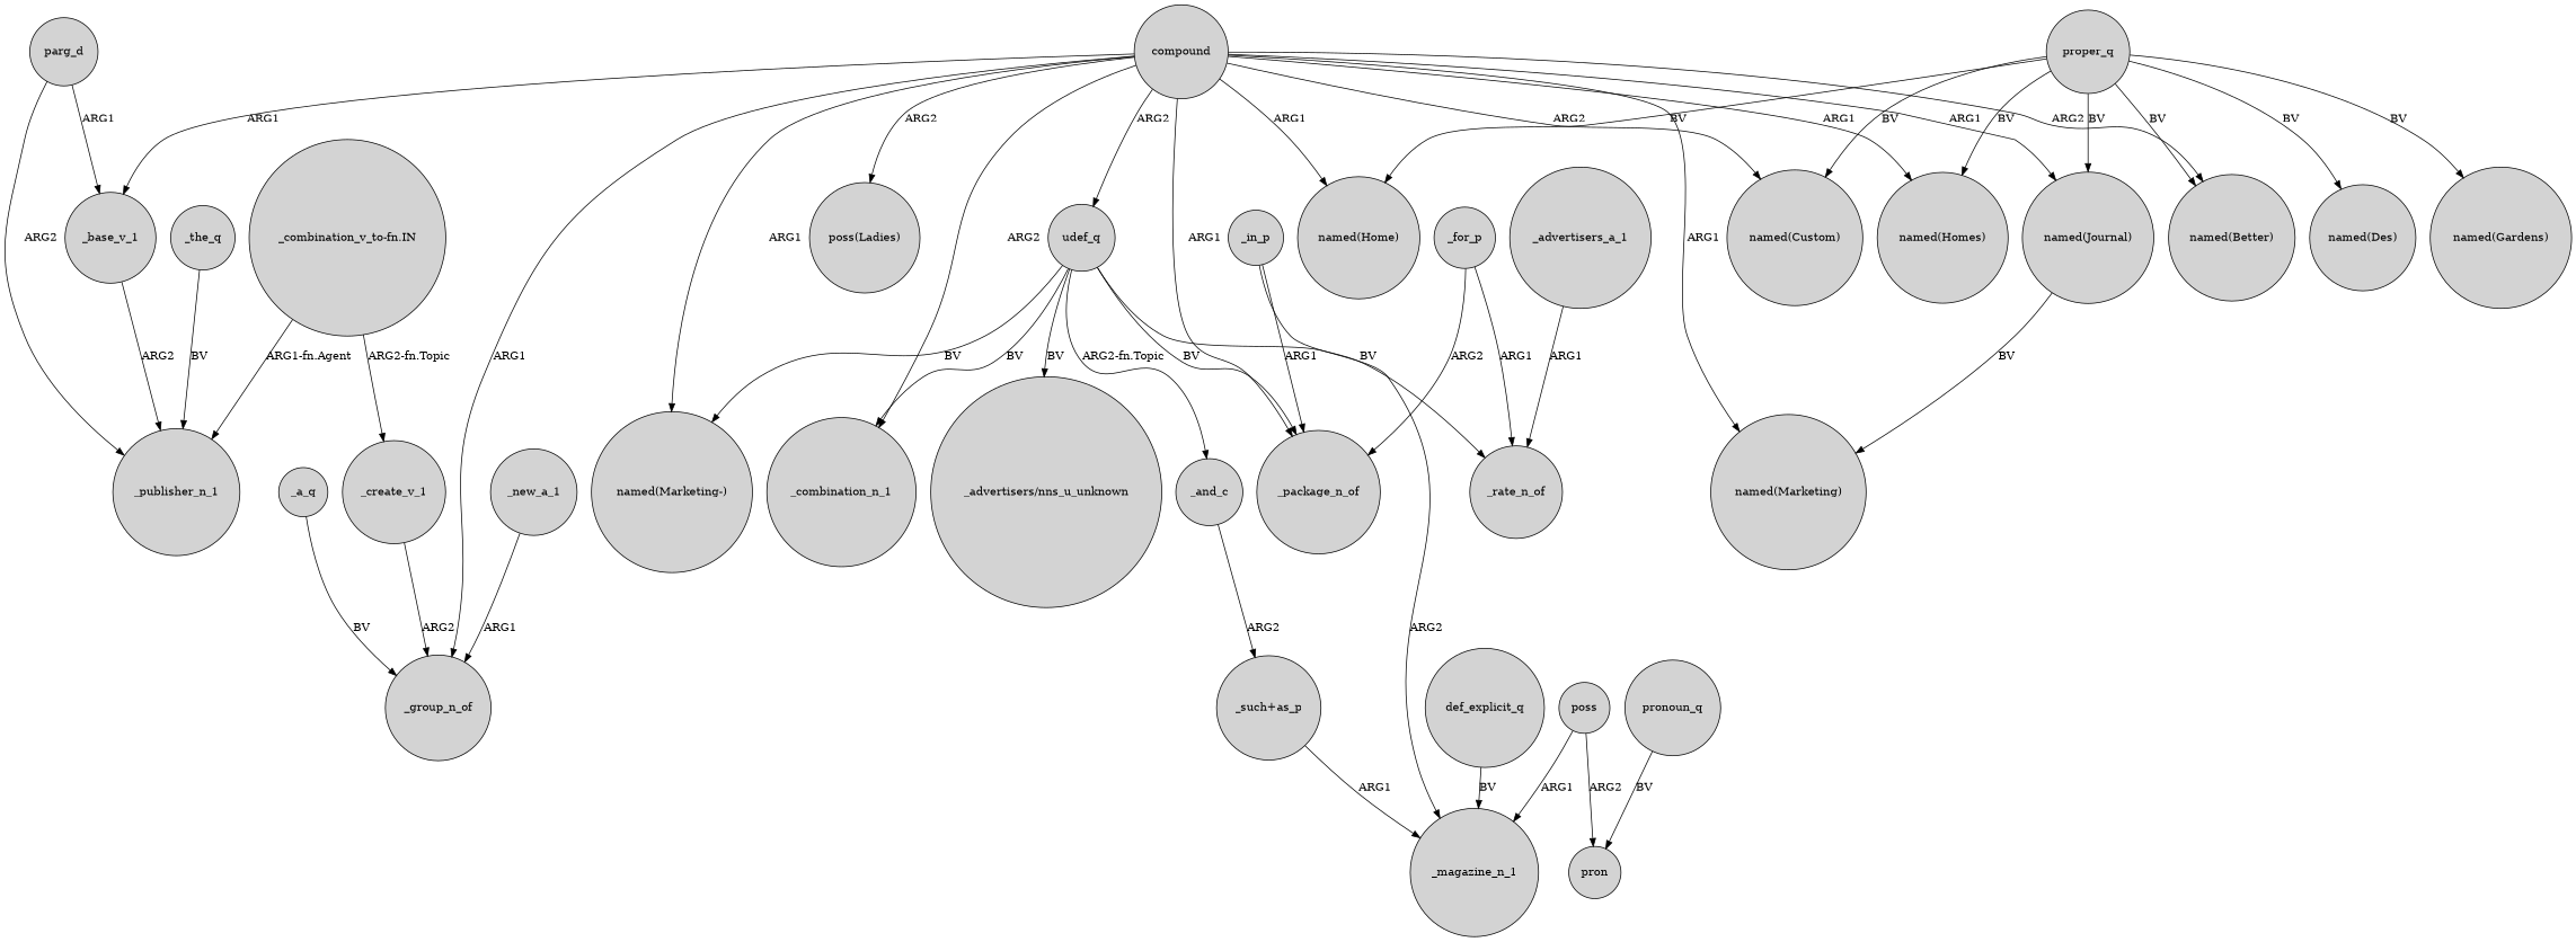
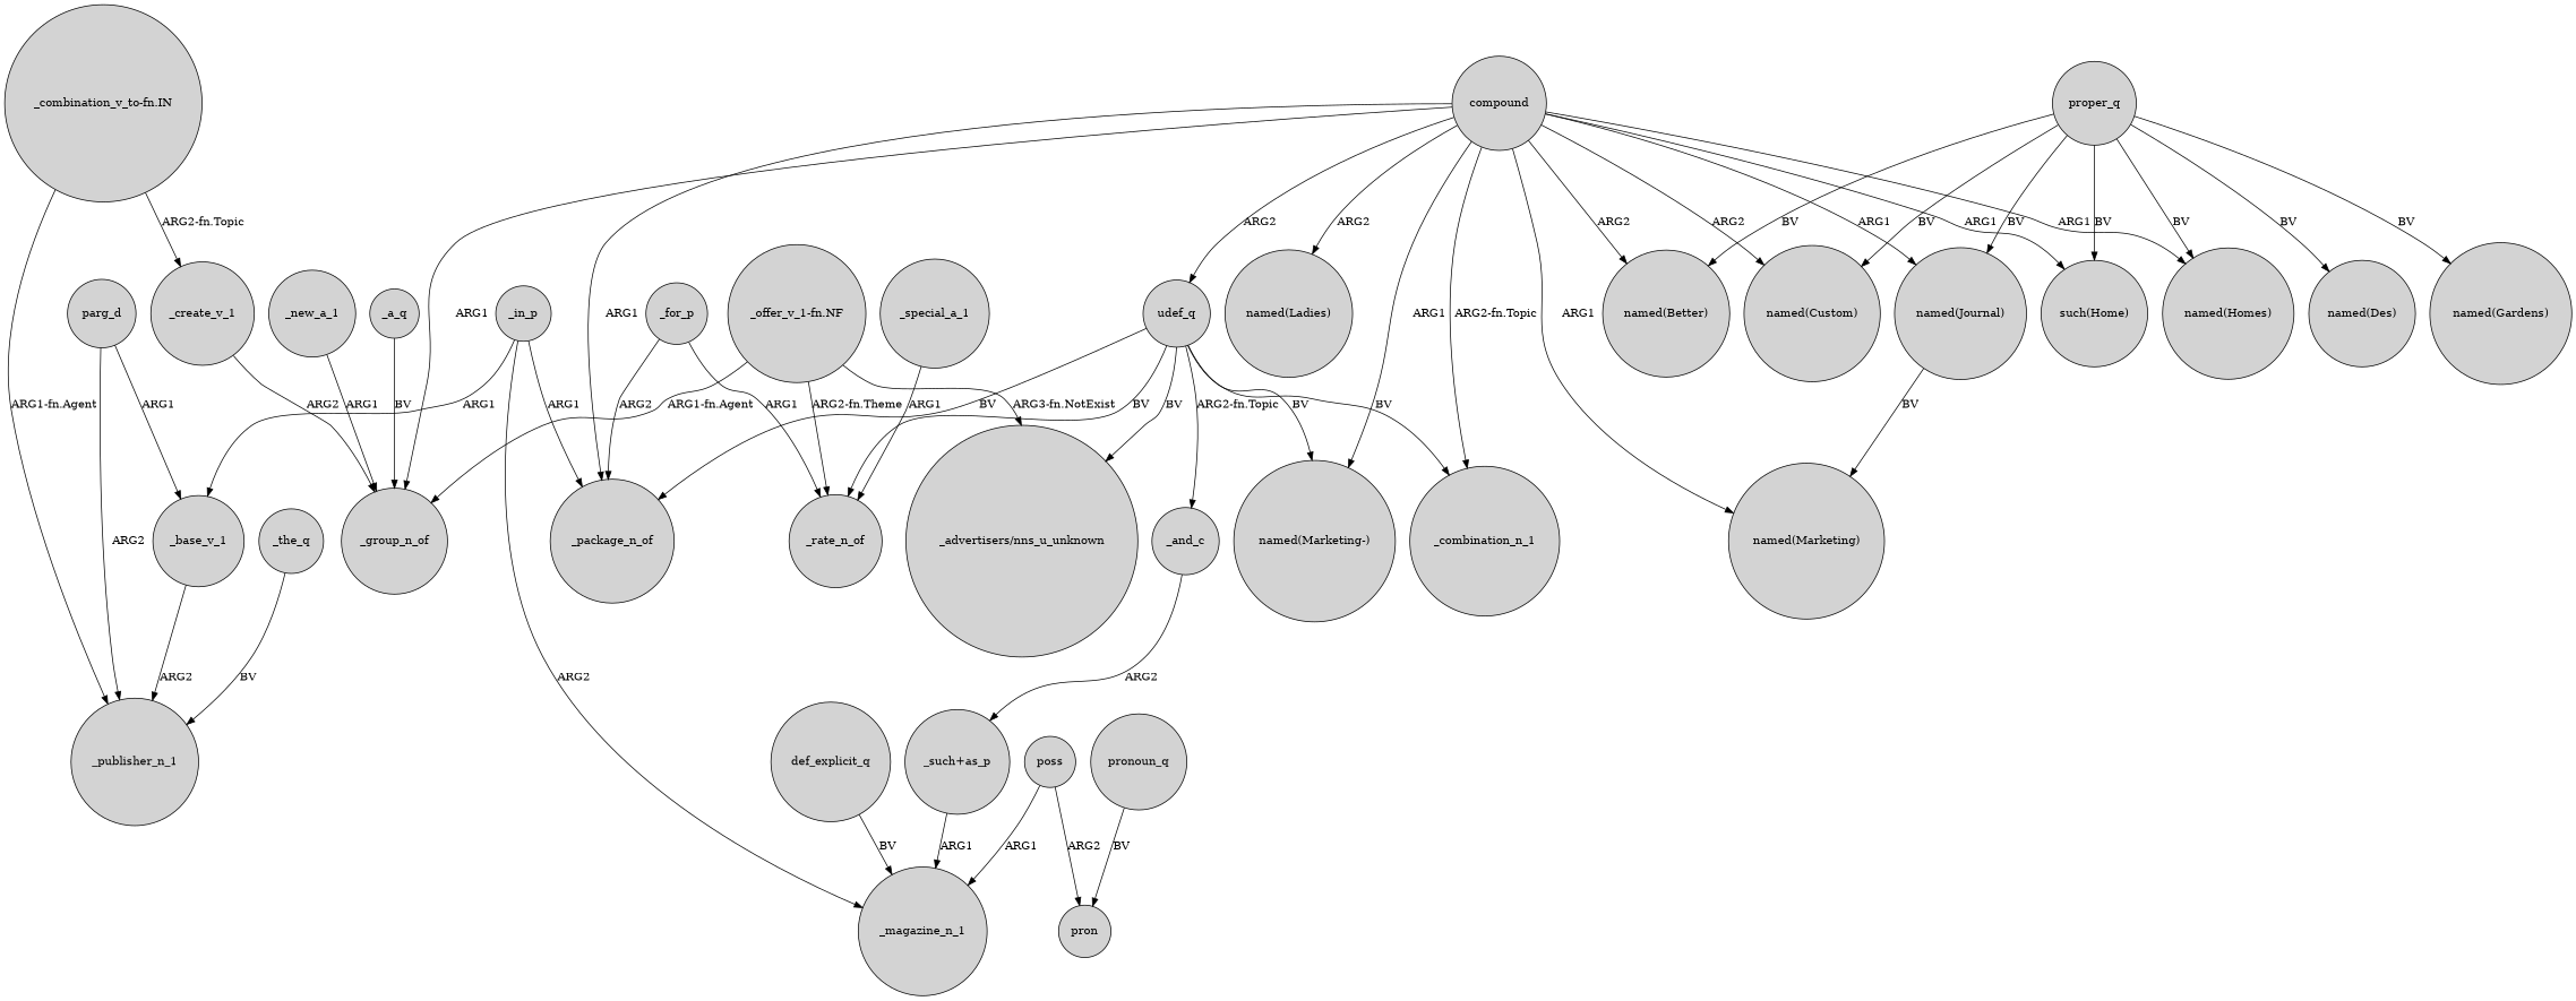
  digraph {
    node [shape=circle style=filled]
+   "_offer_v_1-fn.NF"
    _group_n_of
    "_advertisers/nns_u_unknown"
    _rate_n_of
    n5 [label="_combination_v_to-fn.IN"]
    _publisher_n_1
    _create_v_1
    def_explicit_q
    _magazine_n_1
    compound
    "named(Journal)"
    "named(Marketing)"
-   "named(Ladies)" [label="poss(Ladies)"]
+   "named(Ladies)"
    "named(Custom)"
-   "named(Home)"
+   "named(Home)" [label="such(Home)"]
    n16 [label="named(Marketing-)"]
    _combination_n_1
    _package_n_of
    "named(Homes)"
    _base_v_1
    "named(Better)"
    udef_q
    proper_q
    "named(Des)"
    "named(Gardens)"
    "_such+as_p"
    _and_c
    poss
    pron
    _for_p
    _the_q
    _in_p
    _new_a_1
    pronoun_q
    parg_d
-   _special_a_1 [label=_advertisers_a_1]
+   _special_a_1
    _a_q
+   "_offer_v_1-fn.NF" -> _group_n_of [label="ARG1-fn.Agent"]
+   "_offer_v_1-fn.NF" -> "_advertisers/nns_u_unknown" [label="ARG3-fn.NotExist"]
+   "_offer_v_1-fn.NF" -> _rate_n_of [label="ARG2-fn.Theme"]
    n5 -> _publisher_n_1 [label="ARG1-fn.Agent"]
    n5 -> _create_v_1 [label="ARG2-fn.Topic"]
    _create_v_1 -> _group_n_of [label=ARG2]
    def_explicit_q -> _magazine_n_1 [label=BV]
    compound -> _group_n_of [label=ARG1]
    compound -> "named(Journal)" [label=ARG1]
    compound -> "named(Marketing)" [label=ARG1]
    compound -> "named(Ladies)" [label=ARG2]
    compound -> "named(Custom)" [label=ARG2]
    compound -> "named(Home)" [label=ARG1]
    compound -> n16 [label=ARG1]
-   compound -> _combination_n_1 [label=ARG2]
+   compound -> _combination_n_1 [label="ARG2-fn.Topic"]
    compound -> _package_n_of [label=ARG1]
    compound -> "named(Homes)" [label=ARG1]
-   compound -> _base_v_1 [label=ARG1]
+   _in_p -> _base_v_1 [label=ARG1]
    compound -> "named(Better)" [label=ARG2]
    compound -> udef_q [label=ARG2]
    "named(Journal)" -> "named(Marketing)" [label=BV]
    _base_v_1 -> _publisher_n_1 [label=ARG2]
    udef_q -> "_advertisers/nns_u_unknown" [label=BV]
    udef_q -> _rate_n_of [label=BV]
    udef_q -> n16 [label=BV]
    udef_q -> _combination_n_1 [label=BV]
    udef_q -> _package_n_of [label=BV]
    udef_q -> _and_c [label="ARG2-fn.Topic"]
    proper_q -> "named(Journal)" [label=BV]
    proper_q -> "named(Custom)" [label=BV]
    proper_q -> "named(Home)" [label=BV]
    proper_q -> "named(Homes)" [label=BV]
    proper_q -> "named(Better)" [label=BV]
    proper_q -> "named(Des)" [label=BV]
    proper_q -> "named(Gardens)" [label=BV]
    "_such+as_p" -> _magazine_n_1 [label=ARG1]
    _and_c -> "_such+as_p" [label=ARG2]
    poss -> _magazine_n_1 [label=ARG1]
    poss -> pron [label=ARG2]
    _for_p -> _rate_n_of [label=ARG1]
    _for_p -> _package_n_of [label=ARG2]
    _the_q -> _publisher_n_1 [label=BV]
    _in_p -> _magazine_n_1 [label=ARG2]
    _in_p -> _package_n_of [label=ARG1]
    _new_a_1 -> _group_n_of [label=ARG1]
    pronoun_q -> pron [label=BV]
    parg_d -> _publisher_n_1 [label=ARG2]
    parg_d -> _base_v_1 [label=ARG1]
    _special_a_1 -> _rate_n_of [label=ARG1]
    _a_q -> _group_n_of [label=BV]
  }
